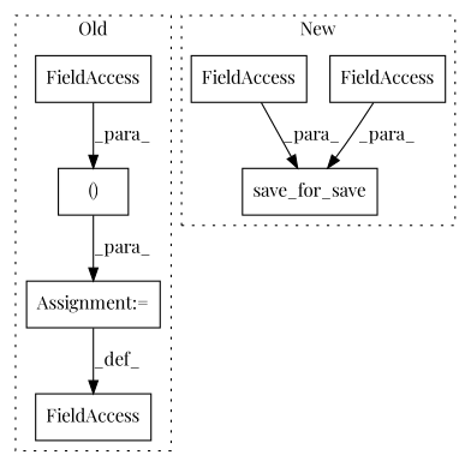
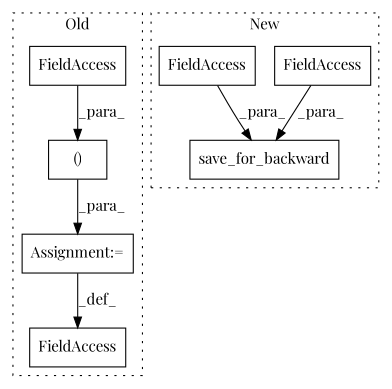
  digraph {
    fontname="Playfair Display"
    node [a=22 l=3 s=1374 shape=box fontname="Playfair Display"]
    edge [fontname="Playfair Display"]
    n1 [a=106 l=31 label="()"]
    n2 [label=FieldAccess]
    n3 [l=17 label=FieldAccess s=1351]
    n4 [a=7 l=6 label="Assignment:=" s=1368]
-   n5 [a=32 l="18,1" label=save_for_save s="1338,1368"]
+   n5 [a=32 l="18,1" label=save_for_backward s="1338,1368"]
    n6 [l=8 label=FieldAccess s=1360]
    n7 [label=FieldAccess s=1356]
    subgraph cluster_1 {
      label=Old
      style=dotted
      n1
      n2
      n3
      n4
    }
    subgraph cluster_2 {
      label=New
      style=dotted
      n5
      n6
      n7
    }
    n1 -> n4 [label=_para_]
    n2 -> n1 [label=_para_]
    n4 -> n3 [label=_def_]
    n6 -> n5 [label=_para_]
    n7 -> n5 [label=_para_]
  }
